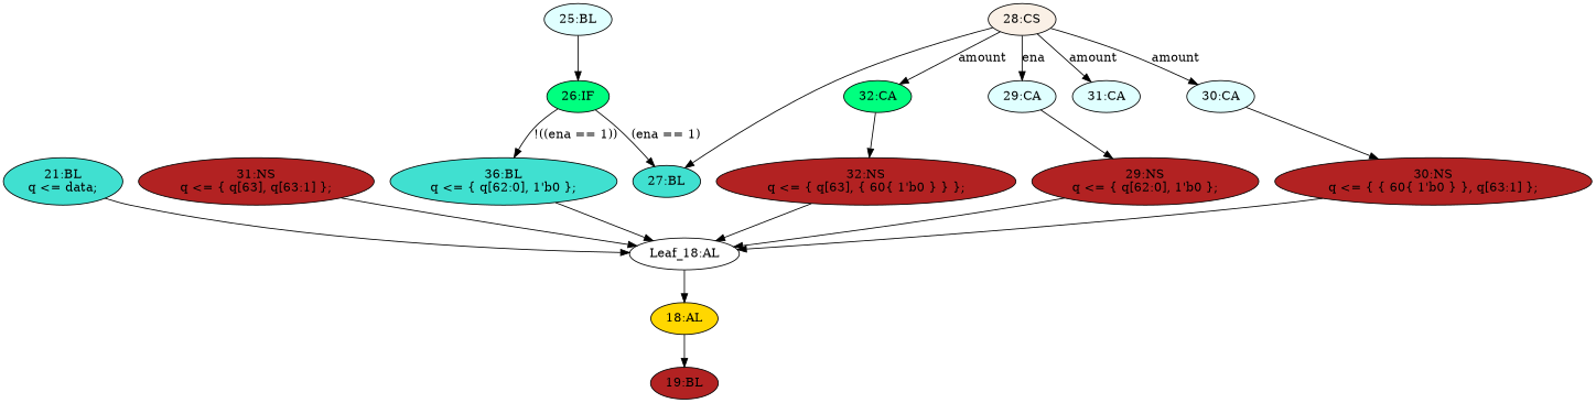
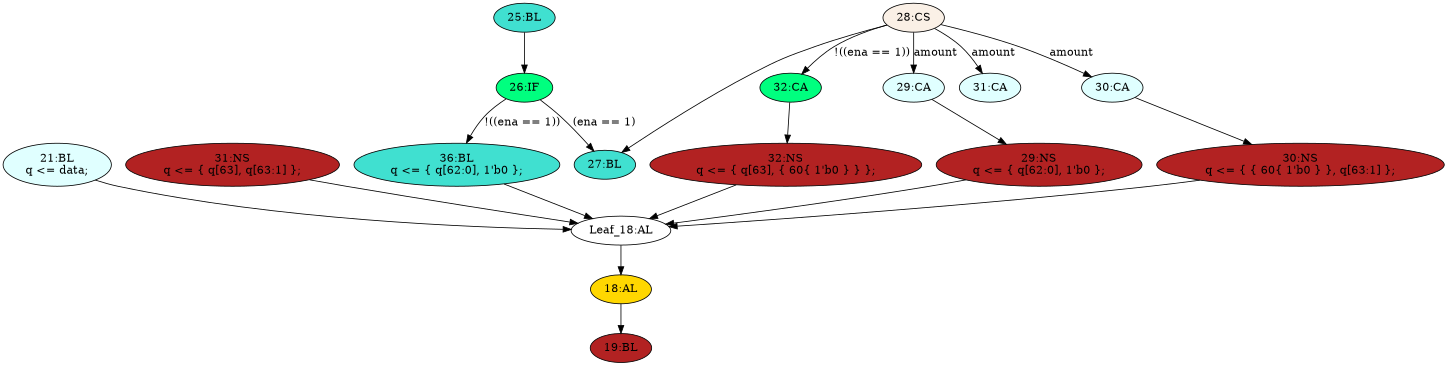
  strict digraph {
    node [fillcolor=firebrick statements="[]" style=filled typ=Block]
    edge [cond="[]" lineno=None]
-   n1 [ast="<pyverilog.vparser.ast.Block object at 0x7fd6c7ae3110>" fillcolor=turquoise label="21:BL\nq <= data;" statements="[<pyverilog.vparser.ast.NonblockingSubstitution object at 0x7fd6c7ae3ed0>]"]
+   n1 [ast="<pyverilog.vparser.ast.Block object at 0x7fd6c7ae3110>" fillcolor=lightcyan label="21:BL\nq <= data;" statements="[<pyverilog.vparser.ast.NonblockingSubstitution object at 0x7fd6c7ae3ed0>]"]
    n2 [def_var="['q']" label="Leaf_18:AL" fillcolor="" statements="" style="" typ=""]
    n3 [ast="<pyverilog.vparser.ast.Always object at 0x7fd6c7af71d0>" clk_sens=True fillcolor=gold label="18:AL" sens="['clk']" typ=Always use_var="['load', 'ena', 'amount', 'data', 'q']"]
    n4 [ast="<pyverilog.vparser.ast.Block object at 0x7fd6c7ae3d10>" label="19:BL"]
    n5 [ast="<pyverilog.vparser.ast.NonblockingSubstitution object at 0x7fd6c7758310>" label="31:NS\nq <= { q[63], q[63:1] };" statements="[<pyverilog.vparser.ast.NonblockingSubstitution object at 0x7fd6c7758310>]" typ=NonblockingSubstitution]
    n6 [ast="<pyverilog.vparser.ast.Case object at 0x7fd6c7ae6350>" fillcolor=lightcyan label="30:CA" typ=Case]
    n7 [ast="<pyverilog.vparser.ast.NonblockingSubstitution object at 0x7fd6c7b60a50>" label="30:NS\nq <= { { 60{ 1'b0 } }, q[63:1] };" statements="[<pyverilog.vparser.ast.NonblockingSubstitution object at 0x7fd6c7b60a50>]" typ=NonblockingSubstitution]
-   n8 [ast="<pyverilog.vparser.ast.Block object at 0x7fd6c7ae3890>" fillcolor=lightcyan label="25:BL"]
+   n8 [ast="<pyverilog.vparser.ast.Block object at 0x7fd6c7ae3890>" fillcolor=turquoise label="25:BL"]
    n9 [ast="<pyverilog.vparser.ast.IfStatement object at 0x7fd6c7e5ee10>" fillcolor=springgreen label="26:IF" typ=IfStatement]
    n10 [ast="<pyverilog.vparser.ast.NonblockingSubstitution object at 0x7fd6c7758910>" label="32:NS\nq <= { q[63], { 60{ 1'b0 } } };" statements="[<pyverilog.vparser.ast.NonblockingSubstitution object at 0x7fd6c7758910>]" typ=NonblockingSubstitution]
    n11 [ast="<pyverilog.vparser.ast.Block object at 0x7fd6c7af1390>" fillcolor=turquoise label="27:BL"]
    n12 [ast="<pyverilog.vparser.ast.Block object at 0x7fd6c7af1550>" fillcolor=turquoise label="36:BL\nq <= { q[62:0], 1'b0 };" statements="[<pyverilog.vparser.ast.NonblockingSubstitution object at 0x7fd6c7758550>]"]
    n13 [ast="<pyverilog.vparser.ast.Case object at 0x7fd6c7b60890>" fillcolor=lightcyan label="31:CA" typ=Case]
    n14 [ast="<pyverilog.vparser.ast.CaseStatement object at 0x7fd6c7758d10>" fillcolor=linen label="28:CS" typ=CaseStatement]
    n15 [ast="<pyverilog.vparser.ast.Case object at 0x7fd6c7758c10>" fillcolor=springgreen label="32:CA" typ=Case]
    n16 [ast="<pyverilog.vparser.ast.Case object at 0x7fd6c7afd4d0>" fillcolor=lightcyan label="29:CA" typ=Case]
    n17 [ast="<pyverilog.vparser.ast.NonblockingSubstitution object at 0x7fd6c7ae6ad0>" label="29:NS\nq <= { q[62:0], 1'b0 };" statements="[<pyverilog.vparser.ast.NonblockingSubstitution object at 0x7fd6c7ae6ad0>]" typ=NonblockingSubstitution]
    n1 -> n2
    n2 -> n3 [cond="" lineno=""]
    n3 -> n4
    n5 -> n2
    n6 -> n7
    n7 -> n2
    n8 -> n9
    n9 -> n11 [cond="['ena']" label="(ena == 1)" lineno=26]
    n9 -> n12 [cond="['ena']" label="!((ena == 1))" lineno=26]
    n10 -> n2
    n12 -> n2
    n14 -> n6 [cond="['amount']" label=amount lineno=28]
    n14 -> n11
    n14 -> n13 [cond="['amount']" label=amount lineno=28]
-   n14 -> n15 [cond="['amount']" label=amount lineno=28]
-   n14 -> n16 [cond="['amount']" label=ena lineno=28]
+   n14 -> n15 [cond="['amount']" label="!((ena == 1))" lineno=28]
+   n14 -> n16 [cond="['amount']" label=amount lineno=28]
    n15 -> n10
    n16 -> n17
    n17 -> n2
  }
